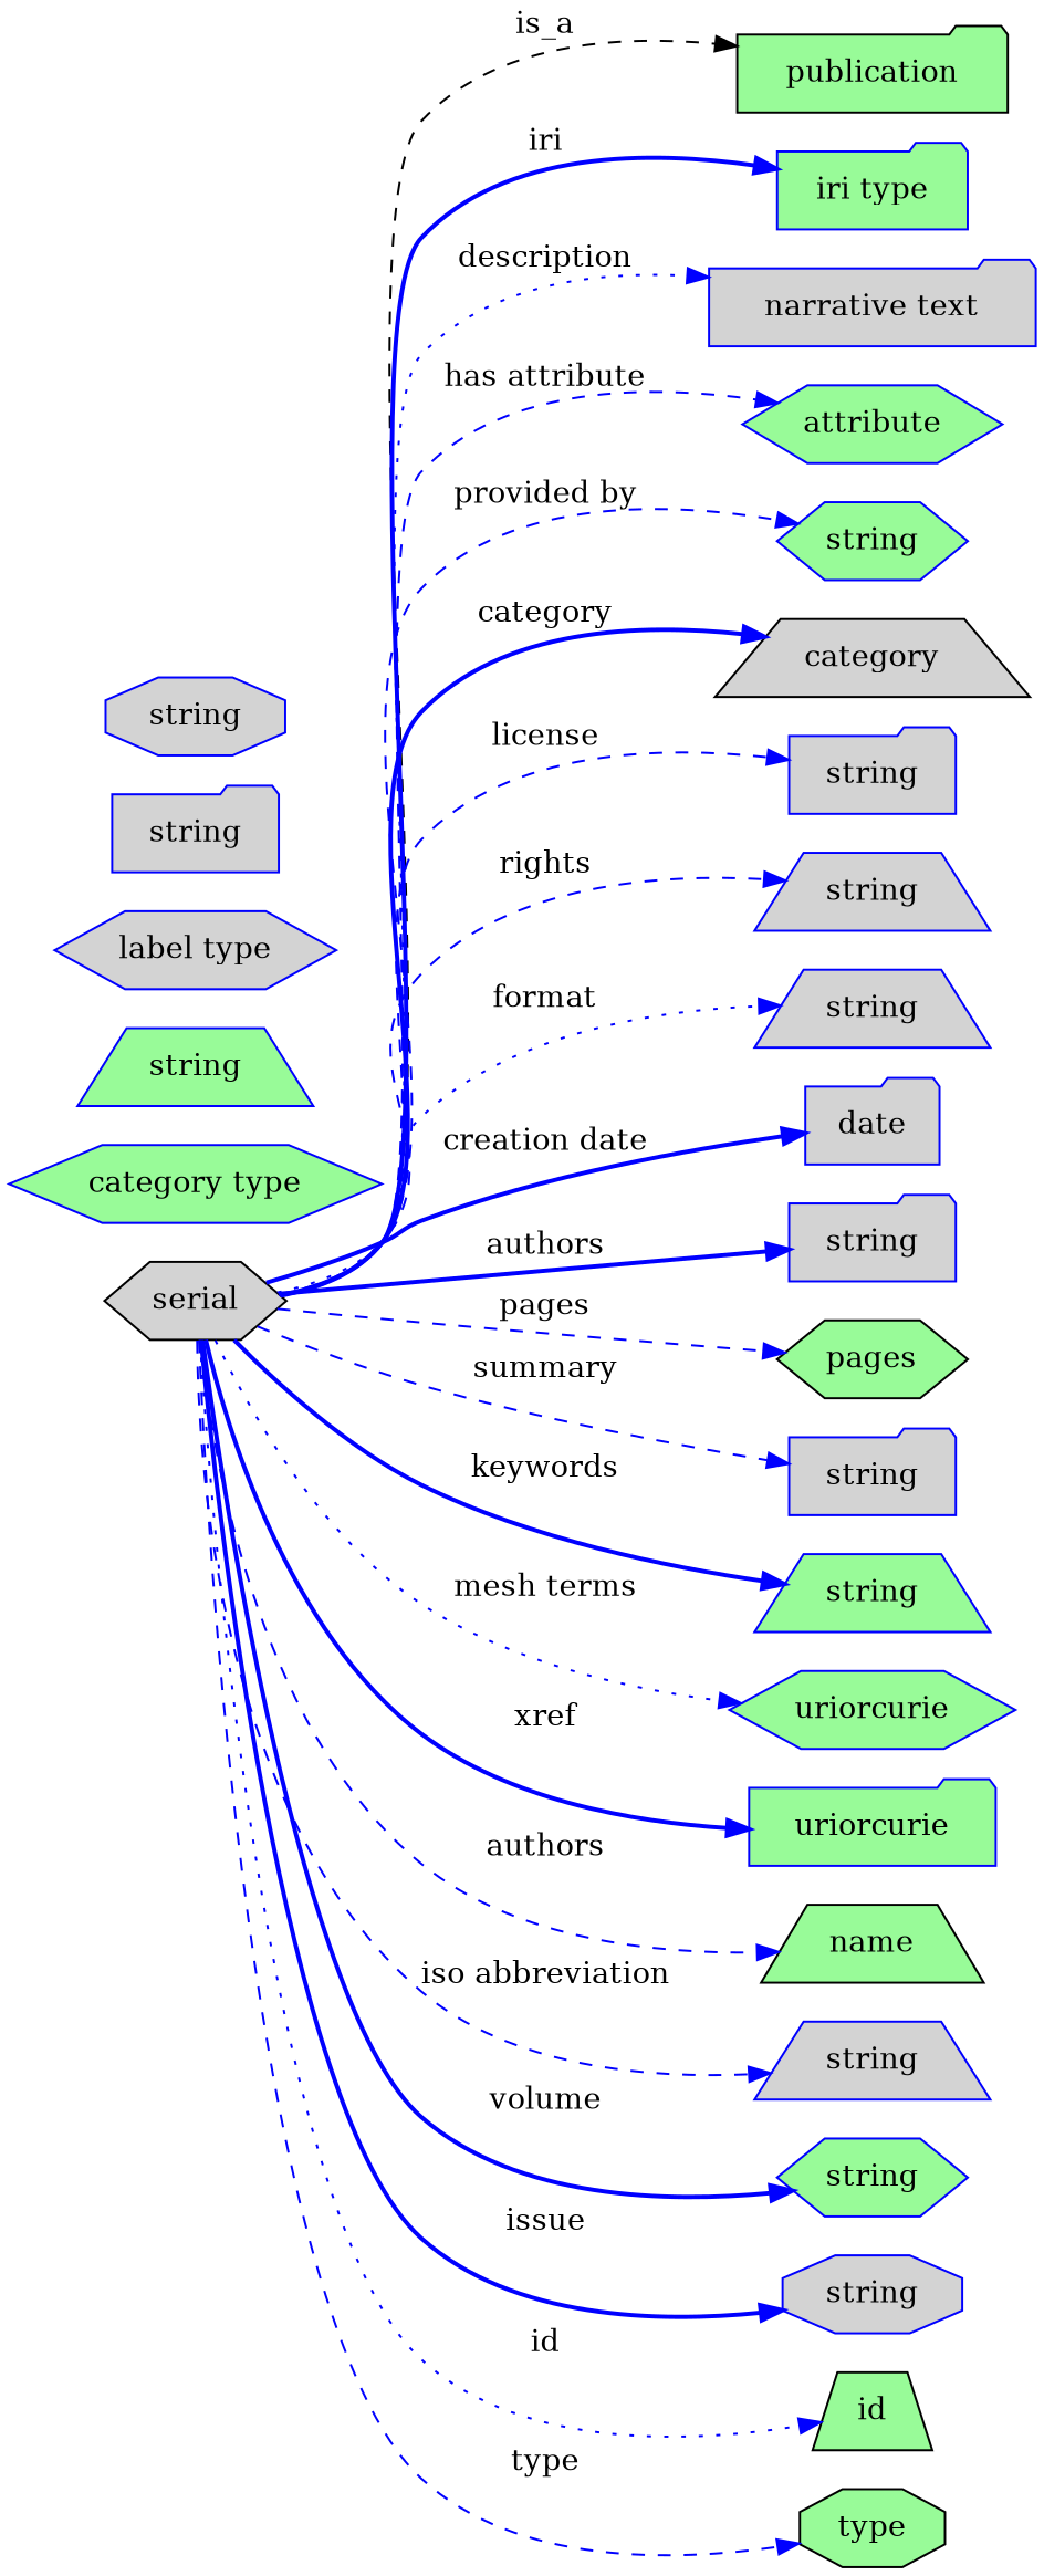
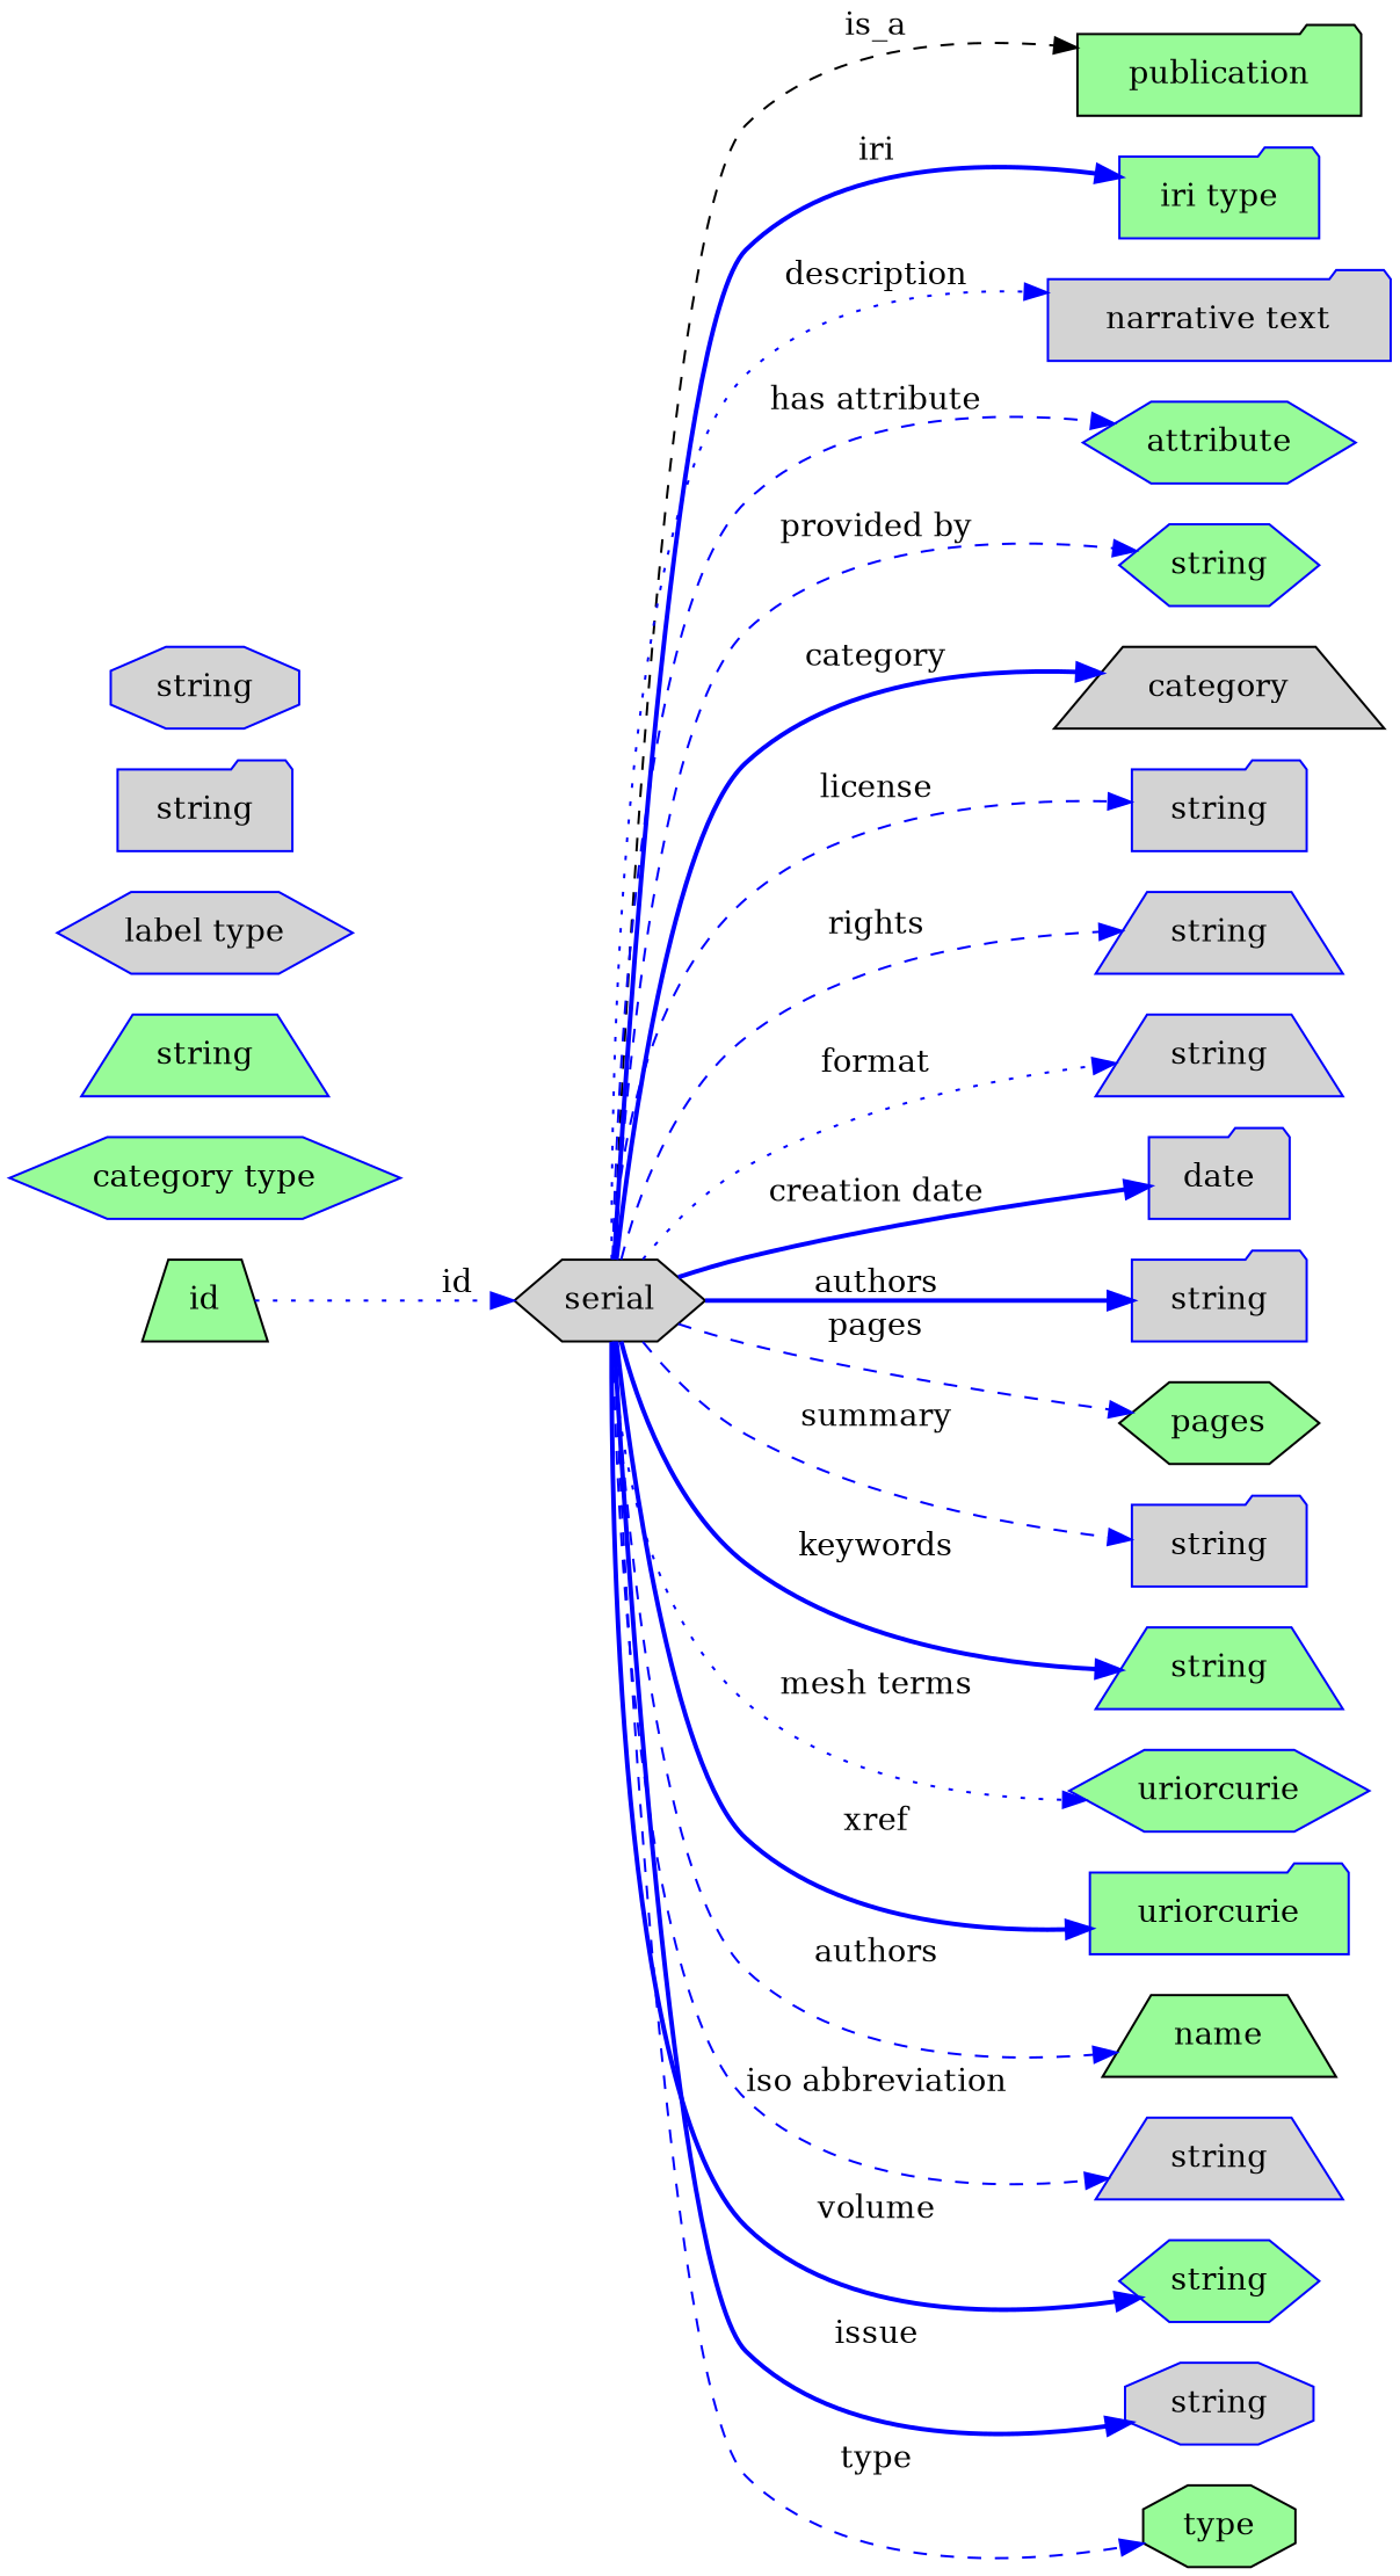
  digraph {
    rankdir=LR
    node [fillcolor=lightgrey shape=folder style=filled color=blue]
    edge [style=dashed color=blue]
    n1 [height=0.5 label=serial shape=hexagon width=1.011 color=""]
    publication [fillcolor=palegreen height=0.5 width=1.7332 color=""]
    n3 [fillcolor=palegreen height=0.5 label="iri type" width=1.2277]
    n4 [height=0.5 label="narrative text" width=2.0943]
    n5 [fillcolor=palegreen height=0.5 label=attribute shape=hexagon width=1.4443]
    n6 [fillcolor=palegreen height=0.5 label=string shape=hexagon width=1.0652]
    category [height=0.5 shape=trapezium width=1.4263 color=""]
    n8 [height=0.5 label=string width=1.0652]
    n9 [height=0.5 label=string shape=trapezium width=1.0652]
    n10 [height=0.5 label=string shape=trapezium width=1.0652]
    n11 [height=0.5 label=date width=0.86659]
    n12 [height=0.5 label=string width=1.0652]
    pages [fillcolor=palegreen height=0.5 shape=hexagon width=1.0652 color=""]
    n14 [height=0.5 label=string width=1.0652]
    n15 [fillcolor=palegreen height=0.5 label=string shape=trapezium width=1.0652]
    n16 [fillcolor=palegreen height=0.5 label=uriorcurie shape=hexagon width=1.5887]
    n17 [fillcolor=palegreen height=0.5 label=uriorcurie width=1.5887]
    name [fillcolor=palegreen height=0.5 shape=trapezium width=1.011 color=""]
    n19 [height=0.5 label=string shape=trapezium width=1.0652]
    n20 [fillcolor=palegreen height=0.5 label=string shape=hexagon width=1.0652]
    n21 [height=0.5 label=string shape=octagon width=1.0652]
    id [fillcolor=palegreen height=0.5 shape=trapezium width=0.75 color=""]
    type [fillcolor=palegreen height=0.5 shape=octagon width=0.86659 color=""]
    n24 [fillcolor=palegreen height=0.5 label="category type" shape=hexagon width=2.0762]
    n25 [fillcolor=palegreen height=0.5 label=string shape=trapezium width=1.0652]
    n26 [height=0.5 label="label type" shape=hexagon width=1.5707]
    n27 [height=0.5 label=string width=1.0652]
    n28 [height=0.5 label=string shape=octagon width=1.0652]
    n1 -> publication [label=is_a color=""]
    n1 -> n3 [label=iri style=bold]
    n1 -> n4 [label=description style=dotted]
    n1 -> n5 [label="has attribute"]
    n1 -> n6 [label="provided by"]
    n1 -> category [label=category style=bold]
    n1 -> n8 [label=license]
    n1 -> n9 [label=rights]
    n1 -> n10 [label=format style=dotted]
    n1 -> n11 [label="creation date" style=bold]
    n1 -> n12 [label=authors style=bold]
    n1 -> pages [label=pages]
    n1 -> n14 [label=summary]
    n1 -> n15 [label=keywords style=bold]
    n1 -> n16 [label="mesh terms" style=dotted]
    n1 -> n17 [label=xref style=bold]
    n1 -> name [label=authors]
    n1 -> n19 [label="iso abbreviation"]
    n1 -> n20 [label=volume style=bold]
    n1 -> n21 [label=issue style=bold]
-   n1 -> id [label=id style=dotted]
+   id -> n1 [label=id style=dotted]
    n1 -> type [label=type]
  }
